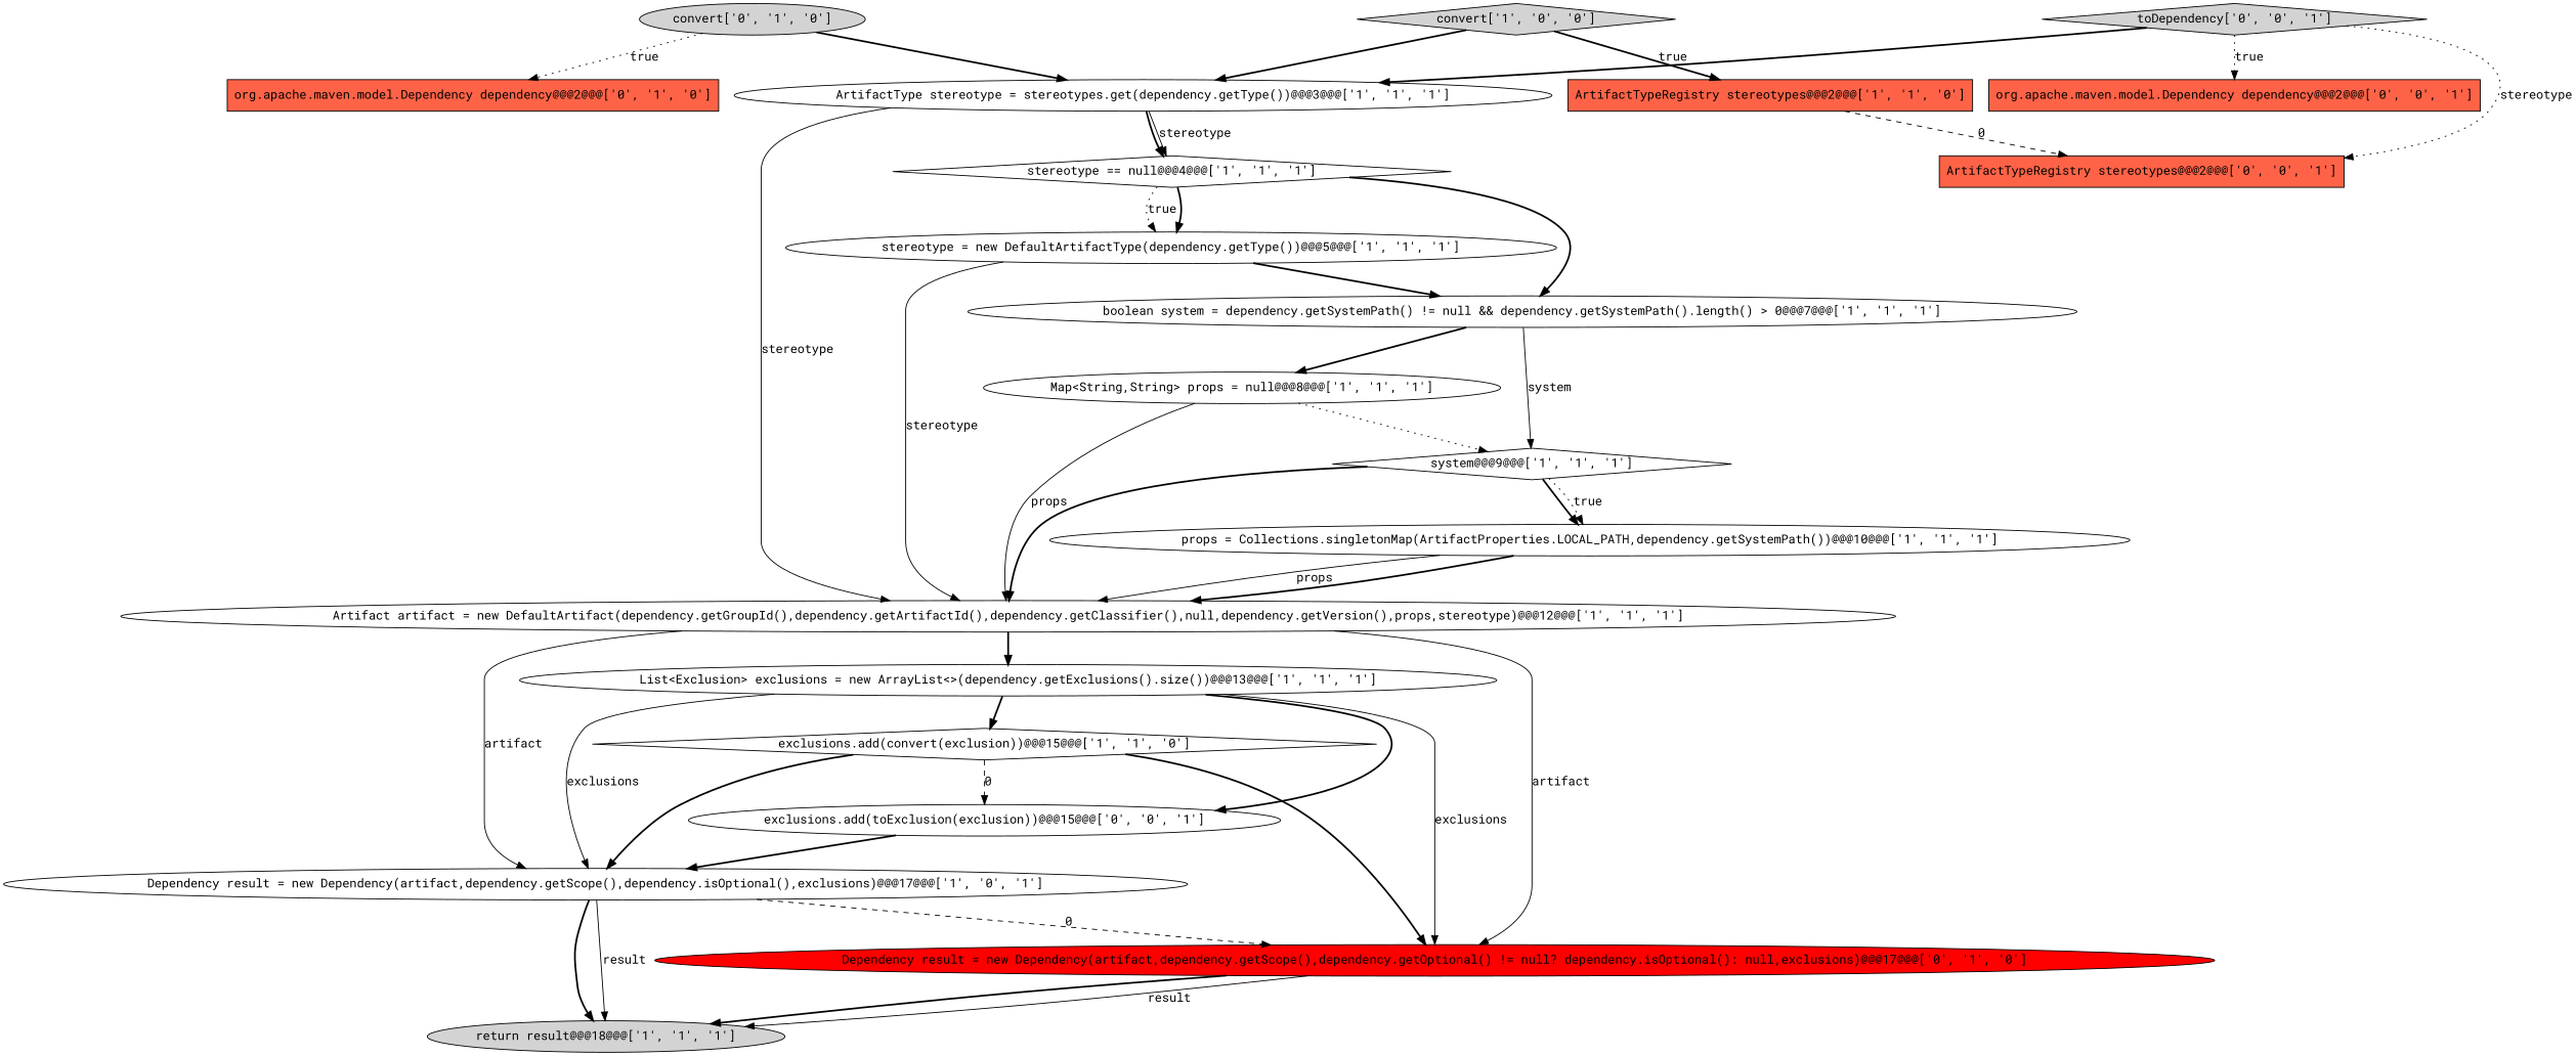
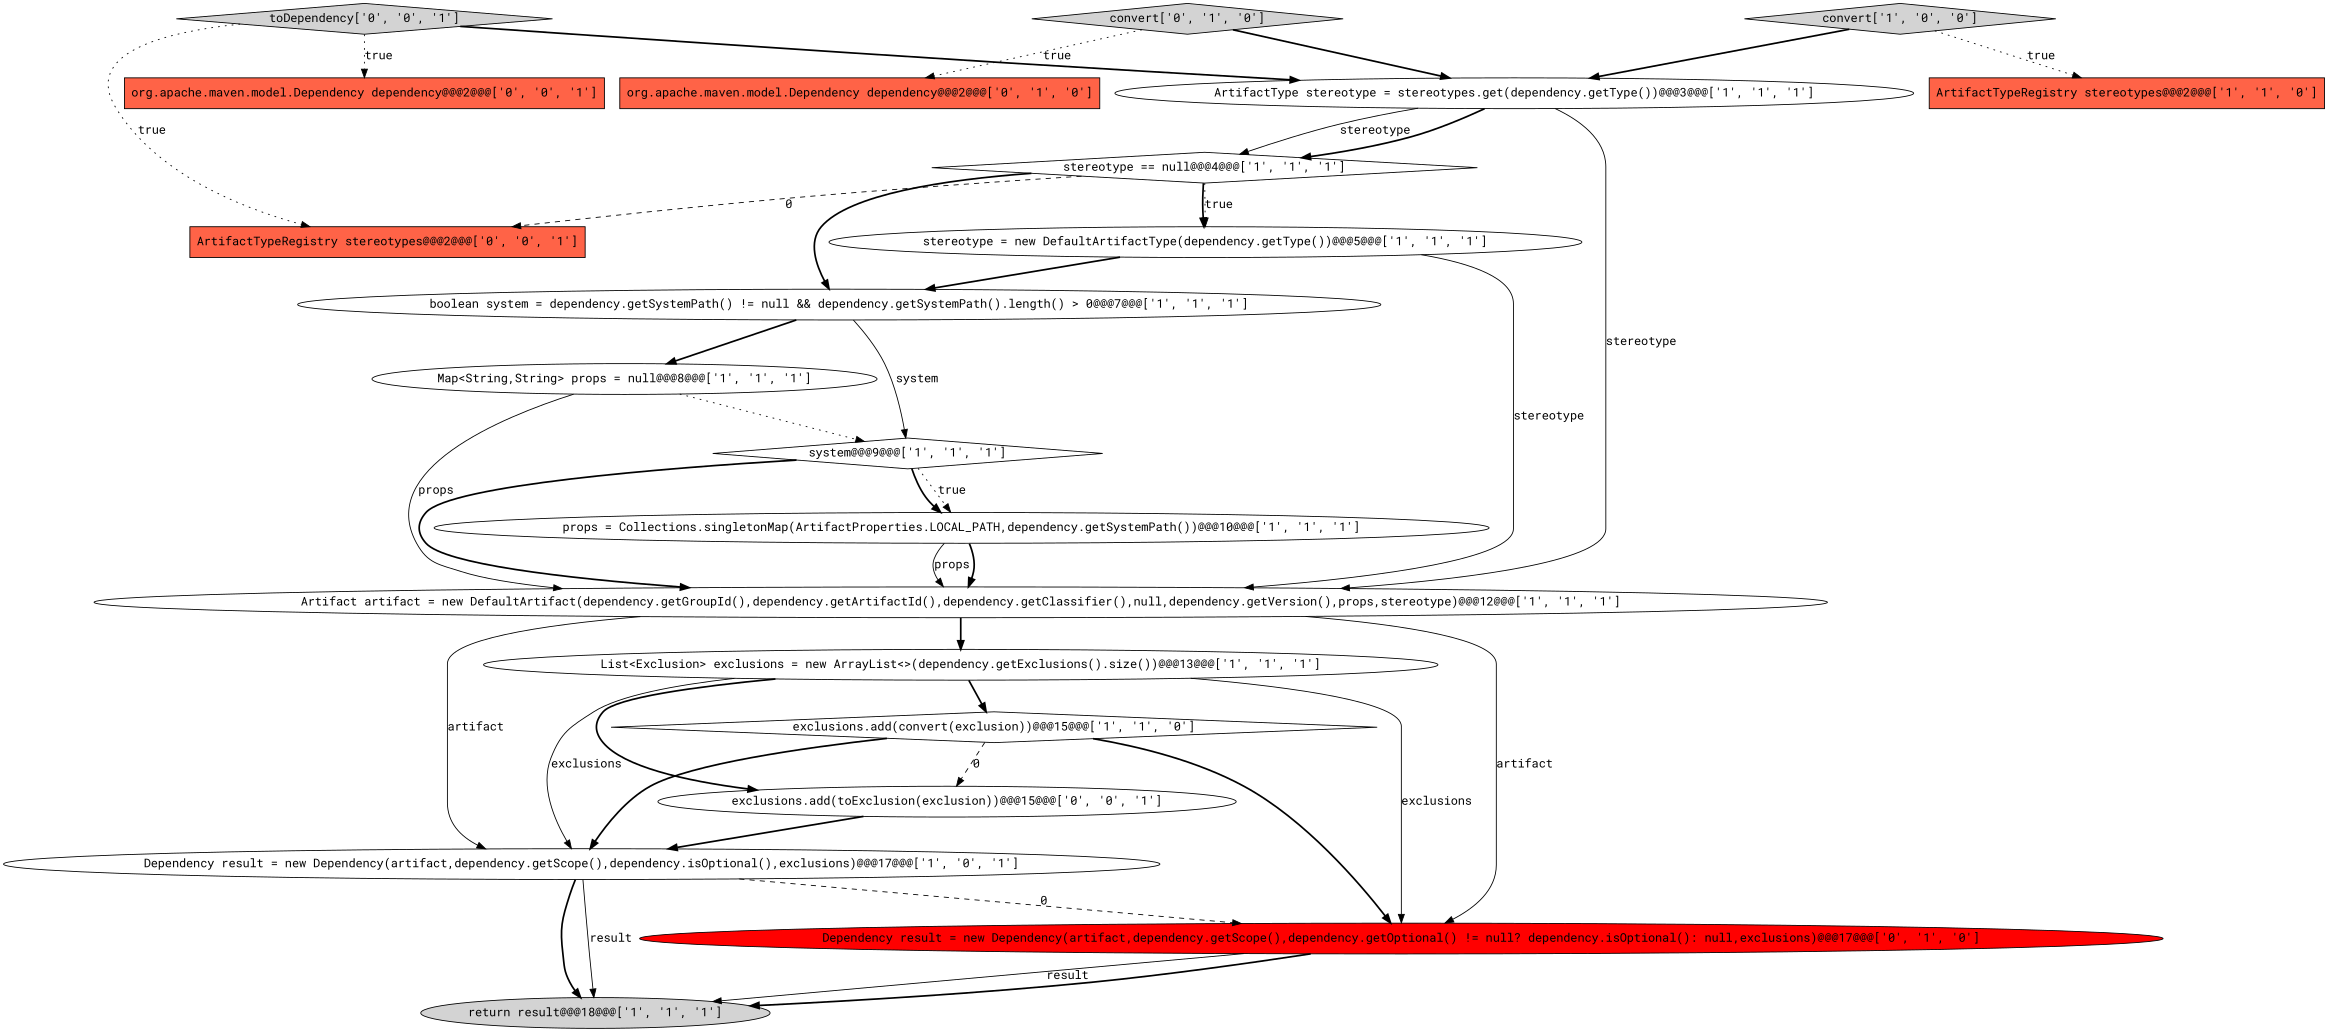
  digraph {
    fontname="Roboto Mono"
    node [fillcolor=white fontname="Roboto Mono" shape=ellipse style=filled]
    edge [fontname="Roboto Mono" style=bold]
    n1 [label="boolean system = dependency.getSystemPath() != null && dependency.getSystemPath().length() > 0@@@7@@@['1', '1', '1']"]
    n2 [label="system@@@9@@@['1', '1', '1']" shape=diamond]
    n3 [label="Map<String,String> props = null@@@8@@@['1', '1', '1']"]
    n4 [label="props = Collections.singletonMap(ArtifactProperties.LOCAL_PATH,dependency.getSystemPath())@@@10@@@['1', '1', '1']"]
    n5 [label="Artifact artifact = new DefaultArtifact(dependency.getGroupId(),dependency.getArtifactId(),dependency.getClassifier(),null,dependency.getVersion(),props,stereotype)@@@12@@@['1', '1', '1']"]
    n6 [label="List<Exclusion> exclusions = new ArrayList<>(dependency.getExclusions().size())@@@13@@@['1', '1', '1']"]
    n7 [label="Dependency result = new Dependency(artifact,dependency.getScope(),dependency.isOptional(),exclusions)@@@17@@@['1', '0', '1']"]
    n8 [fillcolor=red label="Dependency result = new Dependency(artifact,dependency.getScope(),dependency.getOptional() != null? dependency.isOptional(): null,exclusions)@@@17@@@['0', '1', '0']"]
    n9 [label="stereotype == null@@@4@@@['1', '1', '1']" shape=diamond]
    n10 [label="stereotype = new DefaultArtifactType(dependency.getType())@@@5@@@['1', '1', '1']"]
-   n11 [fillcolor=lightgray label="convert['0', '1', '0']"]
+   n11 [fillcolor=lightgray label="convert['0', '1', '0']" shape=diamond]
    n12 [label="ArtifactType stereotype = stereotypes.get(dependency.getType())@@@3@@@['1', '1', '1']"]
    n13 [fillcolor=tomato label="org.apache.maven.model.Dependency dependency@@@2@@@['0', '1', '0']" shape=box]
    n14 [fillcolor=tomato label="ArtifactTypeRegistry stereotypes@@@2@@@['1', '1', '0']" shape=box]
    n15 [fillcolor=tomato label="ArtifactTypeRegistry stereotypes@@@2@@@['0', '0', '1']" shape=box]
    n16 [label="exclusions.add(toExclusion(exclusion))@@@15@@@['0', '0', '1']"]
    n17 [label="exclusions.add(convert(exclusion))@@@15@@@['1', '1', '0']" shape=diamond]
    n18 [fillcolor=lightgray label="return result@@@18@@@['1', '1', '1']"]
    n19 [fillcolor=lightgray label="toDependency['0', '0', '1']" shape=diamond]
    n20 [fillcolor=tomato label="org.apache.maven.model.Dependency dependency@@@2@@@['0', '0', '1']" shape=box]
    n21 [fillcolor=lightgray label="convert['1', '0', '0']" shape=diamond]
    n1 -> n2 [label=system style=solid]
    n1 -> n3
    n2 -> n4
    n2 -> n4 [label=true style=dotted]
    n2 -> n5
    n3 -> n2 [style=dotted]
    n3 -> n5 [label=props style=solid]
    n4 -> n5
    n4 -> n5 [label=props style=solid]
    n5 -> n6
    n5 -> n7 [label=artifact style=solid]
    n5 -> n8 [label=artifact style=solid]
    n6 -> n7 [label=exclusions style=solid]
    n6 -> n8 [label=exclusions style=solid]
    n6 -> n16
    n6 -> n17
    n7 -> n8 [label=0 style=dashed]
    n7 -> n18
    n7 -> n18 [label=result style=solid]
    n8 -> n18 [label=result style=solid]
    n8 -> n18
    n9 -> n1
    n9 -> n10
    n9 -> n10 [label=true style=dotted]
    n10 -> n1
    n10 -> n5 [label=stereotype style=solid]
    n11 -> n12
    n11 -> n13 [label=true style=dotted]
    n12 -> n5 [label=stereotype style=solid]
    n12 -> n9 [label=stereotype style=solid]
    n12 -> n9
-   n14 -> n15 [label=0 style=dashed]
+   n9 -> n15 [label=0 style=dashed]
    n16 -> n7
    n17 -> n7
    n17 -> n8
    n17 -> n16 [label=0 style=dashed]
    n19 -> n12
-   n19 -> n15 [label=stereotype style=dotted]
+   n19 -> n15 [label=true style=dotted]
    n19 -> n20 [label=true style=dotted]
    n21 -> n12
-   n21 -> n14 [label=true]
+   n21 -> n14 [label=true style=dotted]
  }
